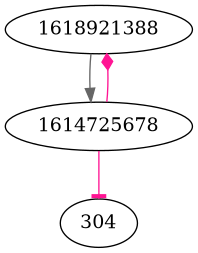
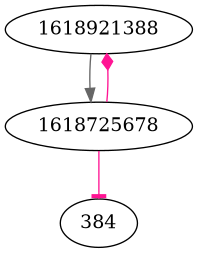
  strict digraph {
    edge [color=deeppink style=solid]
    n1 [label=1618921388]
-   1618725678 [label=1614725678]
-   384 [label=304]
+   1618725678
+   384
    n1 -> 1618725678 [arrowhead=normal color=gray40]
    1618725678 -> n1 [arrowhead=diamond]
    1618725678 -> 384 [arrowhead=tee]
  }
